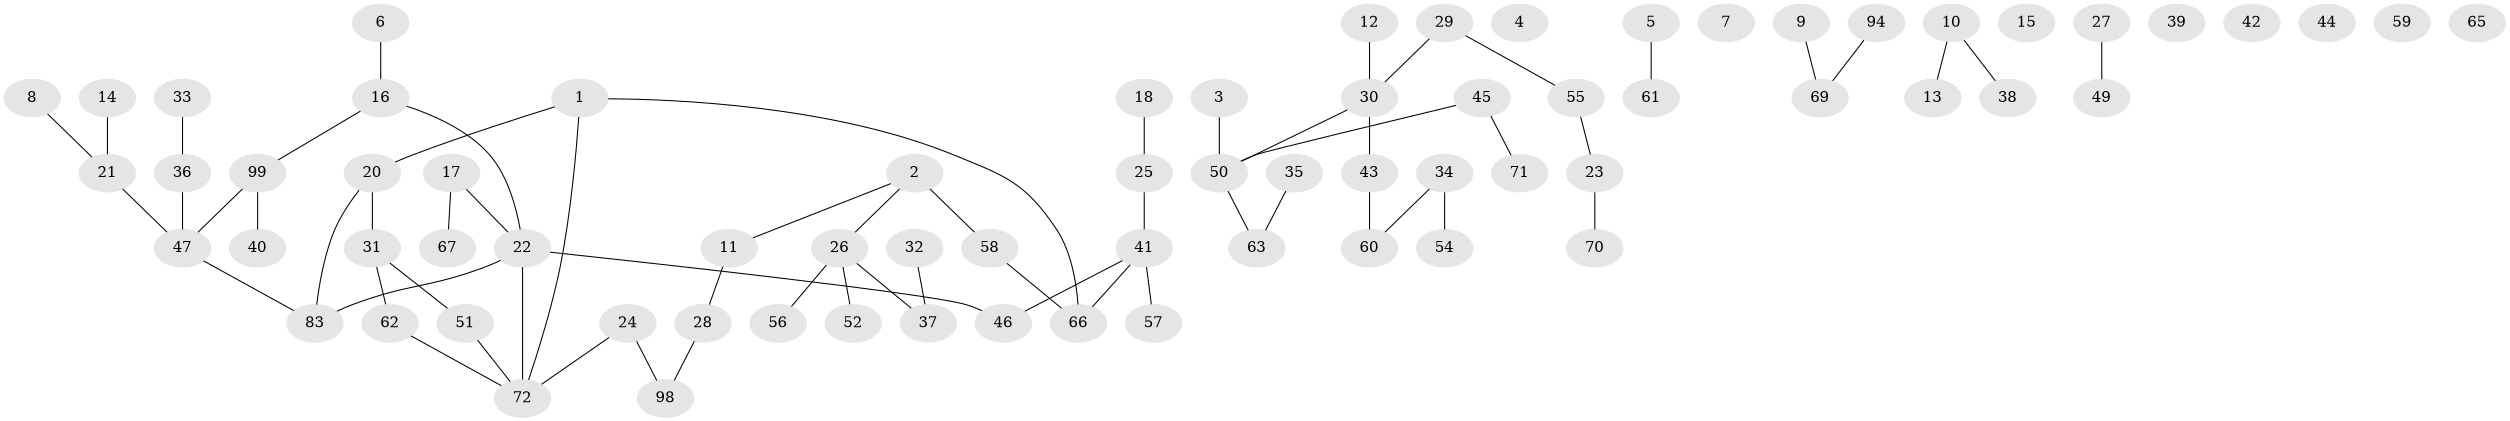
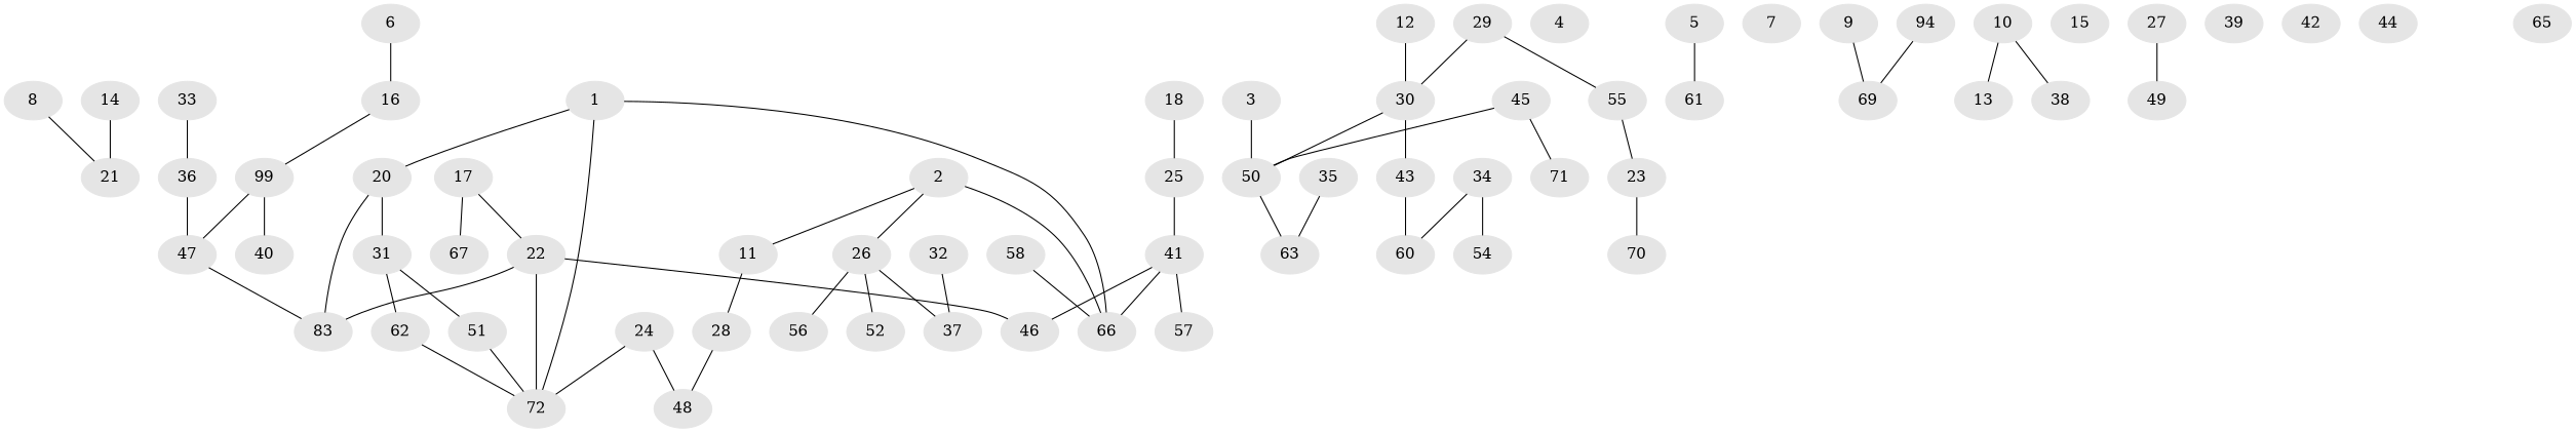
  graph {
    node [color=gray90 style=filled]
    1
    20
    66
    72
    31
    n6 [label=83]
    2
    11
    26
    58
    28
    37
    52
    56
    3
    50
    23
    70
    63
    4
    5
    61
    6
    16
    n25 [label=99]
    22
    7
    8
    21
    47
    9
    69
    10
    13
    38
-   48 [label=98]
+   48
    34
    54
    60
    12
    30
    43
    14
    15
    40
    46
    17
    67
    18
    25
    41
    51
    62
    24
    57
    27
    49
    29
    55
    32
    33
    36
    35
    39
    42
    44
    45
    71
-   59
    n70 [label=94]
    65
    1 -- 20
    1 -- 66
    1 -- 72
    20 -- 31
    20 -- n6
    31 -- 51
    31 -- 62
    2 -- 11
    2 -- 26
-   2 -- 58
+   2 -- 66
    11 -- 28
    26 -- 37
    26 -- 52
    26 -- 56
    58 -- 66
    28 -- 48
    3 -- 50
    50 -- 63
    23 -- 70
    5 -- 61
    6 -- 16
    16 -- n25
-   16 -- 22
    n25 -- 47
    n25 -- 40
    22 -- 72
    22 -- n6
    22 -- 46
    8 -- 21
-   21 -- 47
    47 -- n6
    9 -- 69
    10 -- 13
    10 -- 38
    34 -- 54
    34 -- 60
    12 -- 30
    30 -- 50
    30 -- 43
    43 -- 60
    14 -- 21
    17 -- 22
    17 -- 67
    18 -- 25
    25 -- 41
    41 -- 66
    41 -- 46
    41 -- 57
    51 -- 72
    62 -- 72
    24 -- 72
    24 -- 48
    27 -- 49
    29 -- 30
    29 -- 55
    55 -- 23
    32 -- 37
    33 -- 36
    36 -- 47
    35 -- 63
    45 -- 50
    45 -- 71
    n70 -- 69
  }
